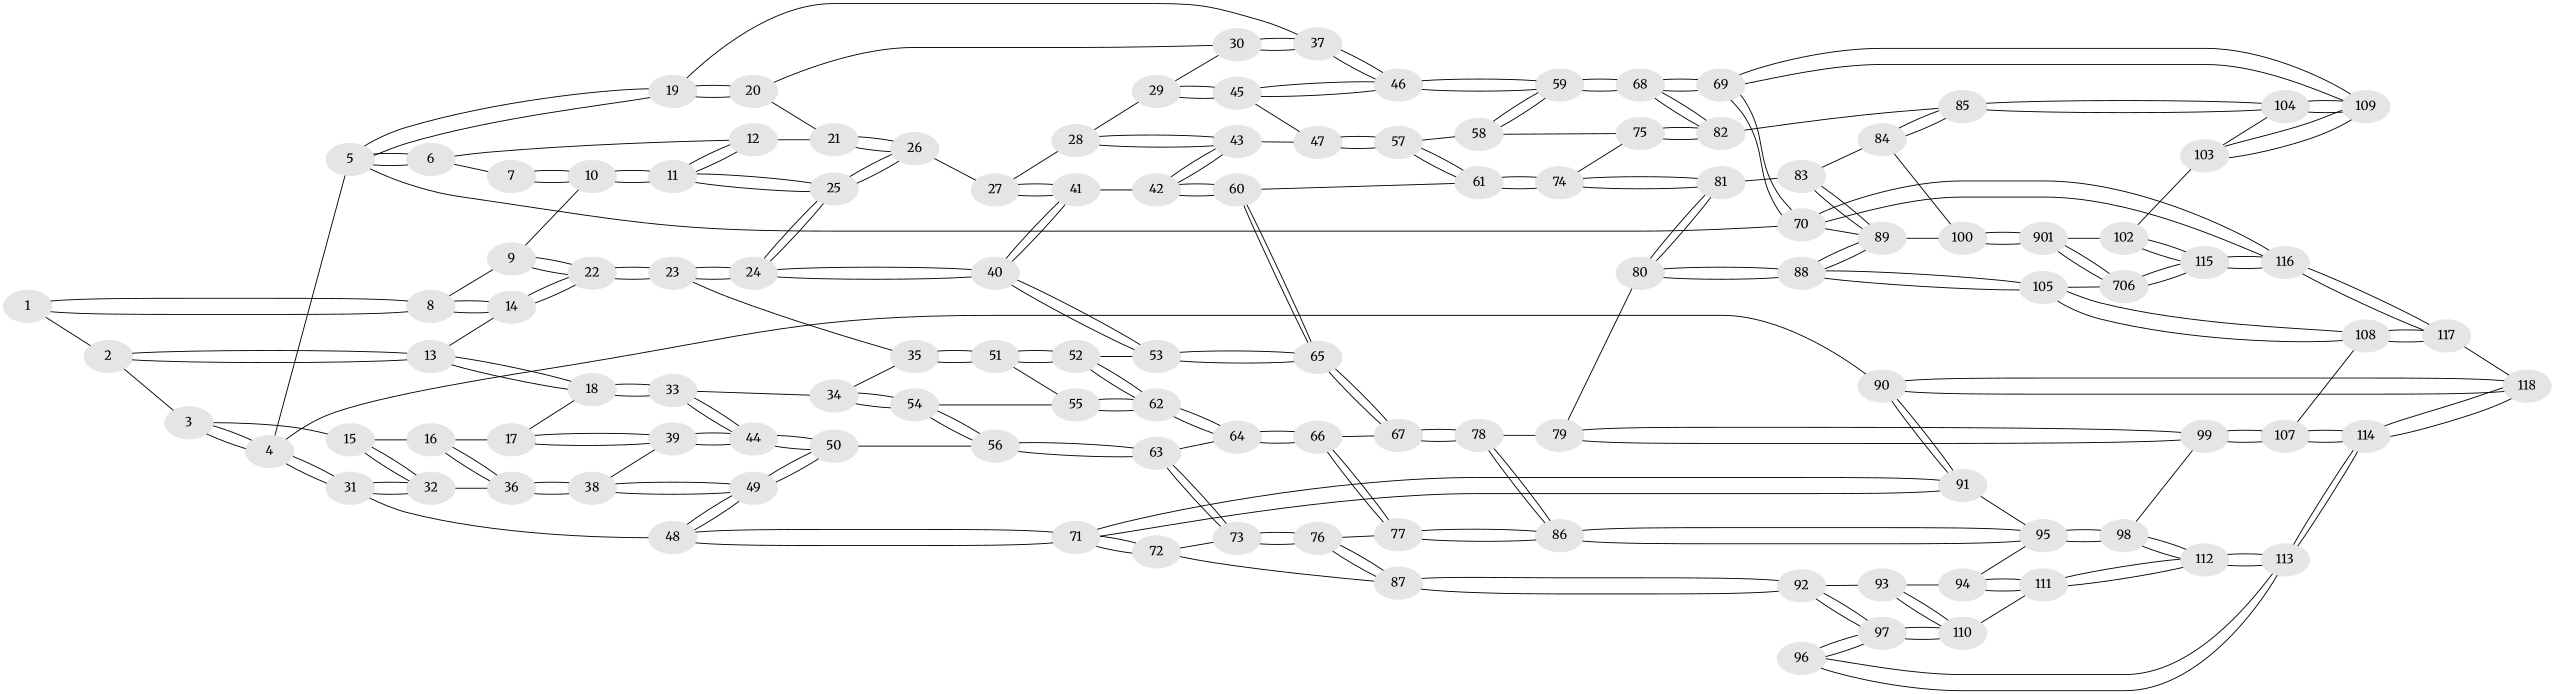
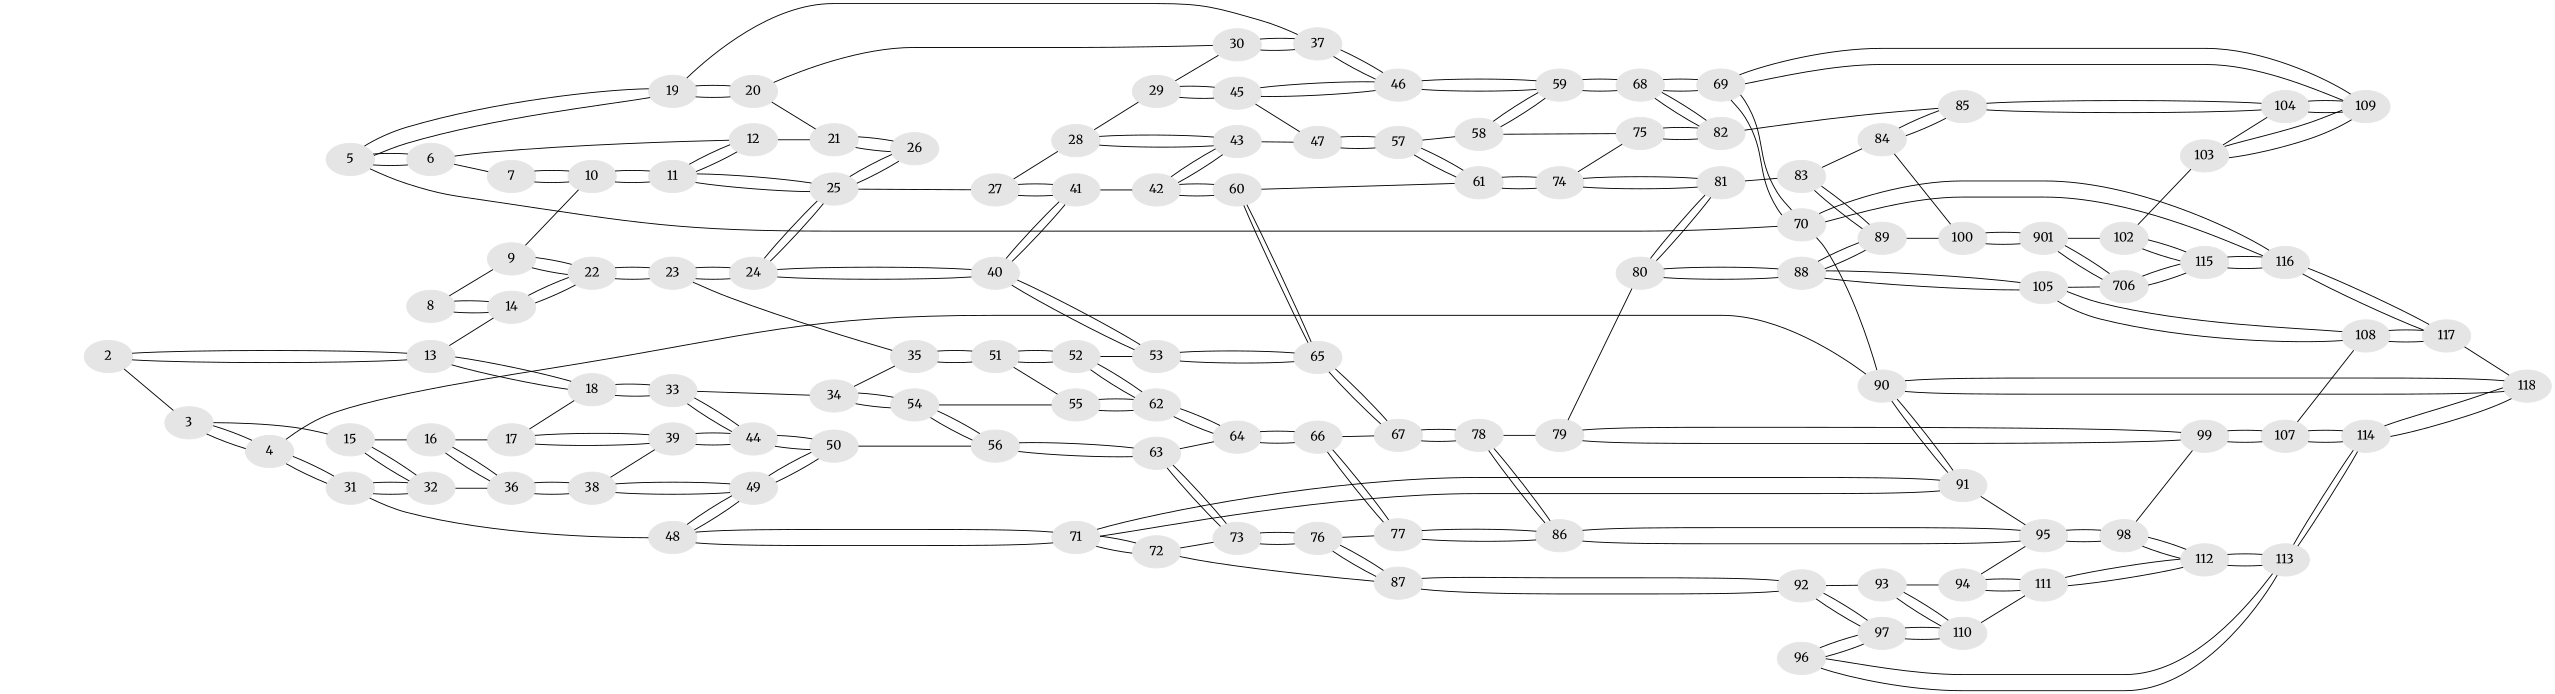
  graph {
    fontname=Merriweather
    rankdir=LR
    node [color=gray90 fontname=Merriweather style=filled]
    edge [fontname=Merriweather]
-   1
    2
    8
    3
    13
    9
    14
    4
    15
    18
    5
    31
    90
    16
    32
    6
    19
    70
    48
    91
    118
    7
    12
    20
    37
    116
    10
    21
    11
    22
    23
    25
    26
    33
    17
    36
    39
    38
    44
    34
    30
    46
    27
    24
    35
    40
    51
    41
    53
    28
    29
    43
    42
    45
    47
    49
    71
    54
    50
    56
    55
    52
    59
    65
    60
    61
    57
    68
    58
    72
    63
    62
    64
    67
    73
    75
    74
    82
    69
    81
    66
    76
    77
    78
    86
    79
    109
    85
    117
    87
    95
    92
    83
    80
    99
    88
    107
    89
    105
    84
    104
    100
    n103 [label=901]
    98
    93
    97
    n107 [label=706]
    108
    96
    113
    94
    110
    111
    112
    114
    102
    103
    115
-   1 -- 2
-   1 -- 8
-   1 -- 8
    2 -- 3
    2 -- 13
    2 -- 13
    8 -- 9
    8 -- 14
    8 -- 14
    3 -- 4
    3 -- 4
    3 -- 15
    13 -- 14
    13 -- 18
    13 -- 18
    9 -- 10
    9 -- 22
    9 -- 22
    14 -- 22
    14 -- 22
-   4 -- 5
    4 -- 31
    4 -- 31
    4 -- 90
    15 -- 16
    15 -- 32
    15 -- 32
    18 -- 33
    18 -- 33
    5 -- 6
    5 -- 6
    5 -- 19
    5 -- 19
    5 -- 70
    31 -- 32
    31 -- 32
    31 -- 48
    90 -- 91
    90 -- 91
    90 -- 118
    90 -- 118
    16 -- 17
    16 -- 36
    16 -- 36
    32 -- 36
    6 -- 7
    6 -- 12
    19 -- 20
    19 -- 20
    19 -- 37
-   70 -- 89
+   70 -- 90
    70 -- 116
    70 -- 116
    48 -- 49
    48 -- 49
    48 -- 71
    48 -- 71
    91 -- 95
    7 -- 10
    7 -- 10
    12 -- 21
    20 -- 21
    20 -- 30
    37 -- 46
    37 -- 46
    116 -- 117
    116 -- 117
    10 -- 11
    10 -- 11
    21 -- 26
    21 -- 26
    11 -- 12
    11 -- 12
    11 -- 25
    11 -- 25
    22 -- 23
    22 -- 23
    23 -- 24
    23 -- 24
    23 -- 35
    25 -- 26
    25 -- 26
-   26 -- 27
+   25 -- 27
    33 -- 44
    33 -- 44
    33 -- 34
    17 -- 18
    17 -- 39
    17 -- 39
    36 -- 38
    36 -- 38
    39 -- 44
    39 -- 44
    38 -- 39
    38 -- 49
    38 -- 49
    44 -- 50
    44 -- 50
    34 -- 35
    34 -- 54
    34 -- 54
    30 -- 37
    30 -- 37
    46 -- 59
    46 -- 59
    27 -- 41
    27 -- 41
    27 -- 28
    24 -- 25
    24 -- 25
    24 -- 40
    24 -- 40
    35 -- 51
    35 -- 51
    40 -- 41
    40 -- 41
    40 -- 53
    40 -- 53
    51 -- 55
    51 -- 52
    51 -- 52
    41 -- 42
    53 -- 65
    53 -- 65
    28 -- 29
    28 -- 43
    28 -- 43
    29 -- 30
    29 -- 45
    29 -- 45
    43 -- 47
    42 -- 43
    42 -- 43
    42 -- 60
    42 -- 60
    45 -- 46
    45 -- 46
    45 -- 47
    47 -- 57
    47 -- 57
    49 -- 50
    49 -- 50
    71 -- 91
    71 -- 91
    71 -- 72
    71 -- 72
    54 -- 56
    54 -- 56
    54 -- 55
    50 -- 56
    56 -- 63
    56 -- 63
    55 -- 62
    55 -- 62
    52 -- 53
    52 -- 62
    52 -- 62
    59 -- 68
    59 -- 68
    65 -- 67
    65 -- 67
    60 -- 65
    60 -- 65
    60 -- 61
    61 -- 74
    61 -- 74
    57 -- 61
    57 -- 61
    57 -- 58
    68 -- 82
    68 -- 82
    68 -- 69
    68 -- 69
    58 -- 59
    58 -- 59
    58 -- 75
    72 -- 73
    72 -- 87
    63 -- 64
    63 -- 73
    63 -- 73
    62 -- 64
    62 -- 64
    64 -- 66
    64 -- 66
    67 -- 78
    67 -- 78
    73 -- 76
    73 -- 76
    75 -- 82
    75 -- 82
    74 -- 75
    74 -- 81
    74 -- 81
    82 -- 85
    69 -- 70
    69 -- 70
    69 -- 109
    69 -- 109
    81 -- 83
    66 -- 67
    66 -- 77
    66 -- 77
    76 -- 77
    76 -- 87
    76 -- 87
    77 -- 86
    77 -- 86
    78 -- 86
    78 -- 86
    78 -- 79
    86 -- 95
    86 -- 95
    79 -- 80
    79 -- 99
    79 -- 99
    85 -- 104
    85 -- 104
    117 -- 118
    87 -- 92
    87 -- 92
    95 -- 98
    95 -- 98
    92 -- 93
    92 -- 97
    92 -- 97
    83 -- 89
    83 -- 89
    83 -- 84
    80 -- 81
    80 -- 81
    80 -- 88
    80 -- 88
    99 -- 107
    99 -- 107
    88 -- 89
    88 -- 89
    88 -- 105
    88 -- 105
    107 -- 108
    107 -- 114
    107 -- 114
    89 -- 100
    105 -- n107
    105 -- 108
    105 -- 108
    84 -- 85
    84 -- 85
    84 -- 100
    104 -- 109
    104 -- 109
    100 -- n103
    100 -- n103
    n103 -- n107
    n103 -- n107
    n103 -- 102
    98 -- 99
    98 -- 112
    98 -- 112
    93 -- 94
    93 -- 110
    93 -- 110
    97 -- 110
    97 -- 110
    n107 -- 115
    n107 -- 115
    108 -- 117
    108 -- 117
    96 -- 97
    96 -- 97
    96 -- 113
    96 -- 113
    113 -- 114
    113 -- 114
    94 -- 95
    94 -- 111
    94 -- 111
    110 -- 111
    111 -- 112
    111 -- 112
    112 -- 113
    112 -- 113
    114 -- 118
    114 -- 118
    102 -- 103
    102 -- 115
    102 -- 115
    103 -- 109
    103 -- 109
    103 -- 104
    115 -- 116
    115 -- 116
  }
